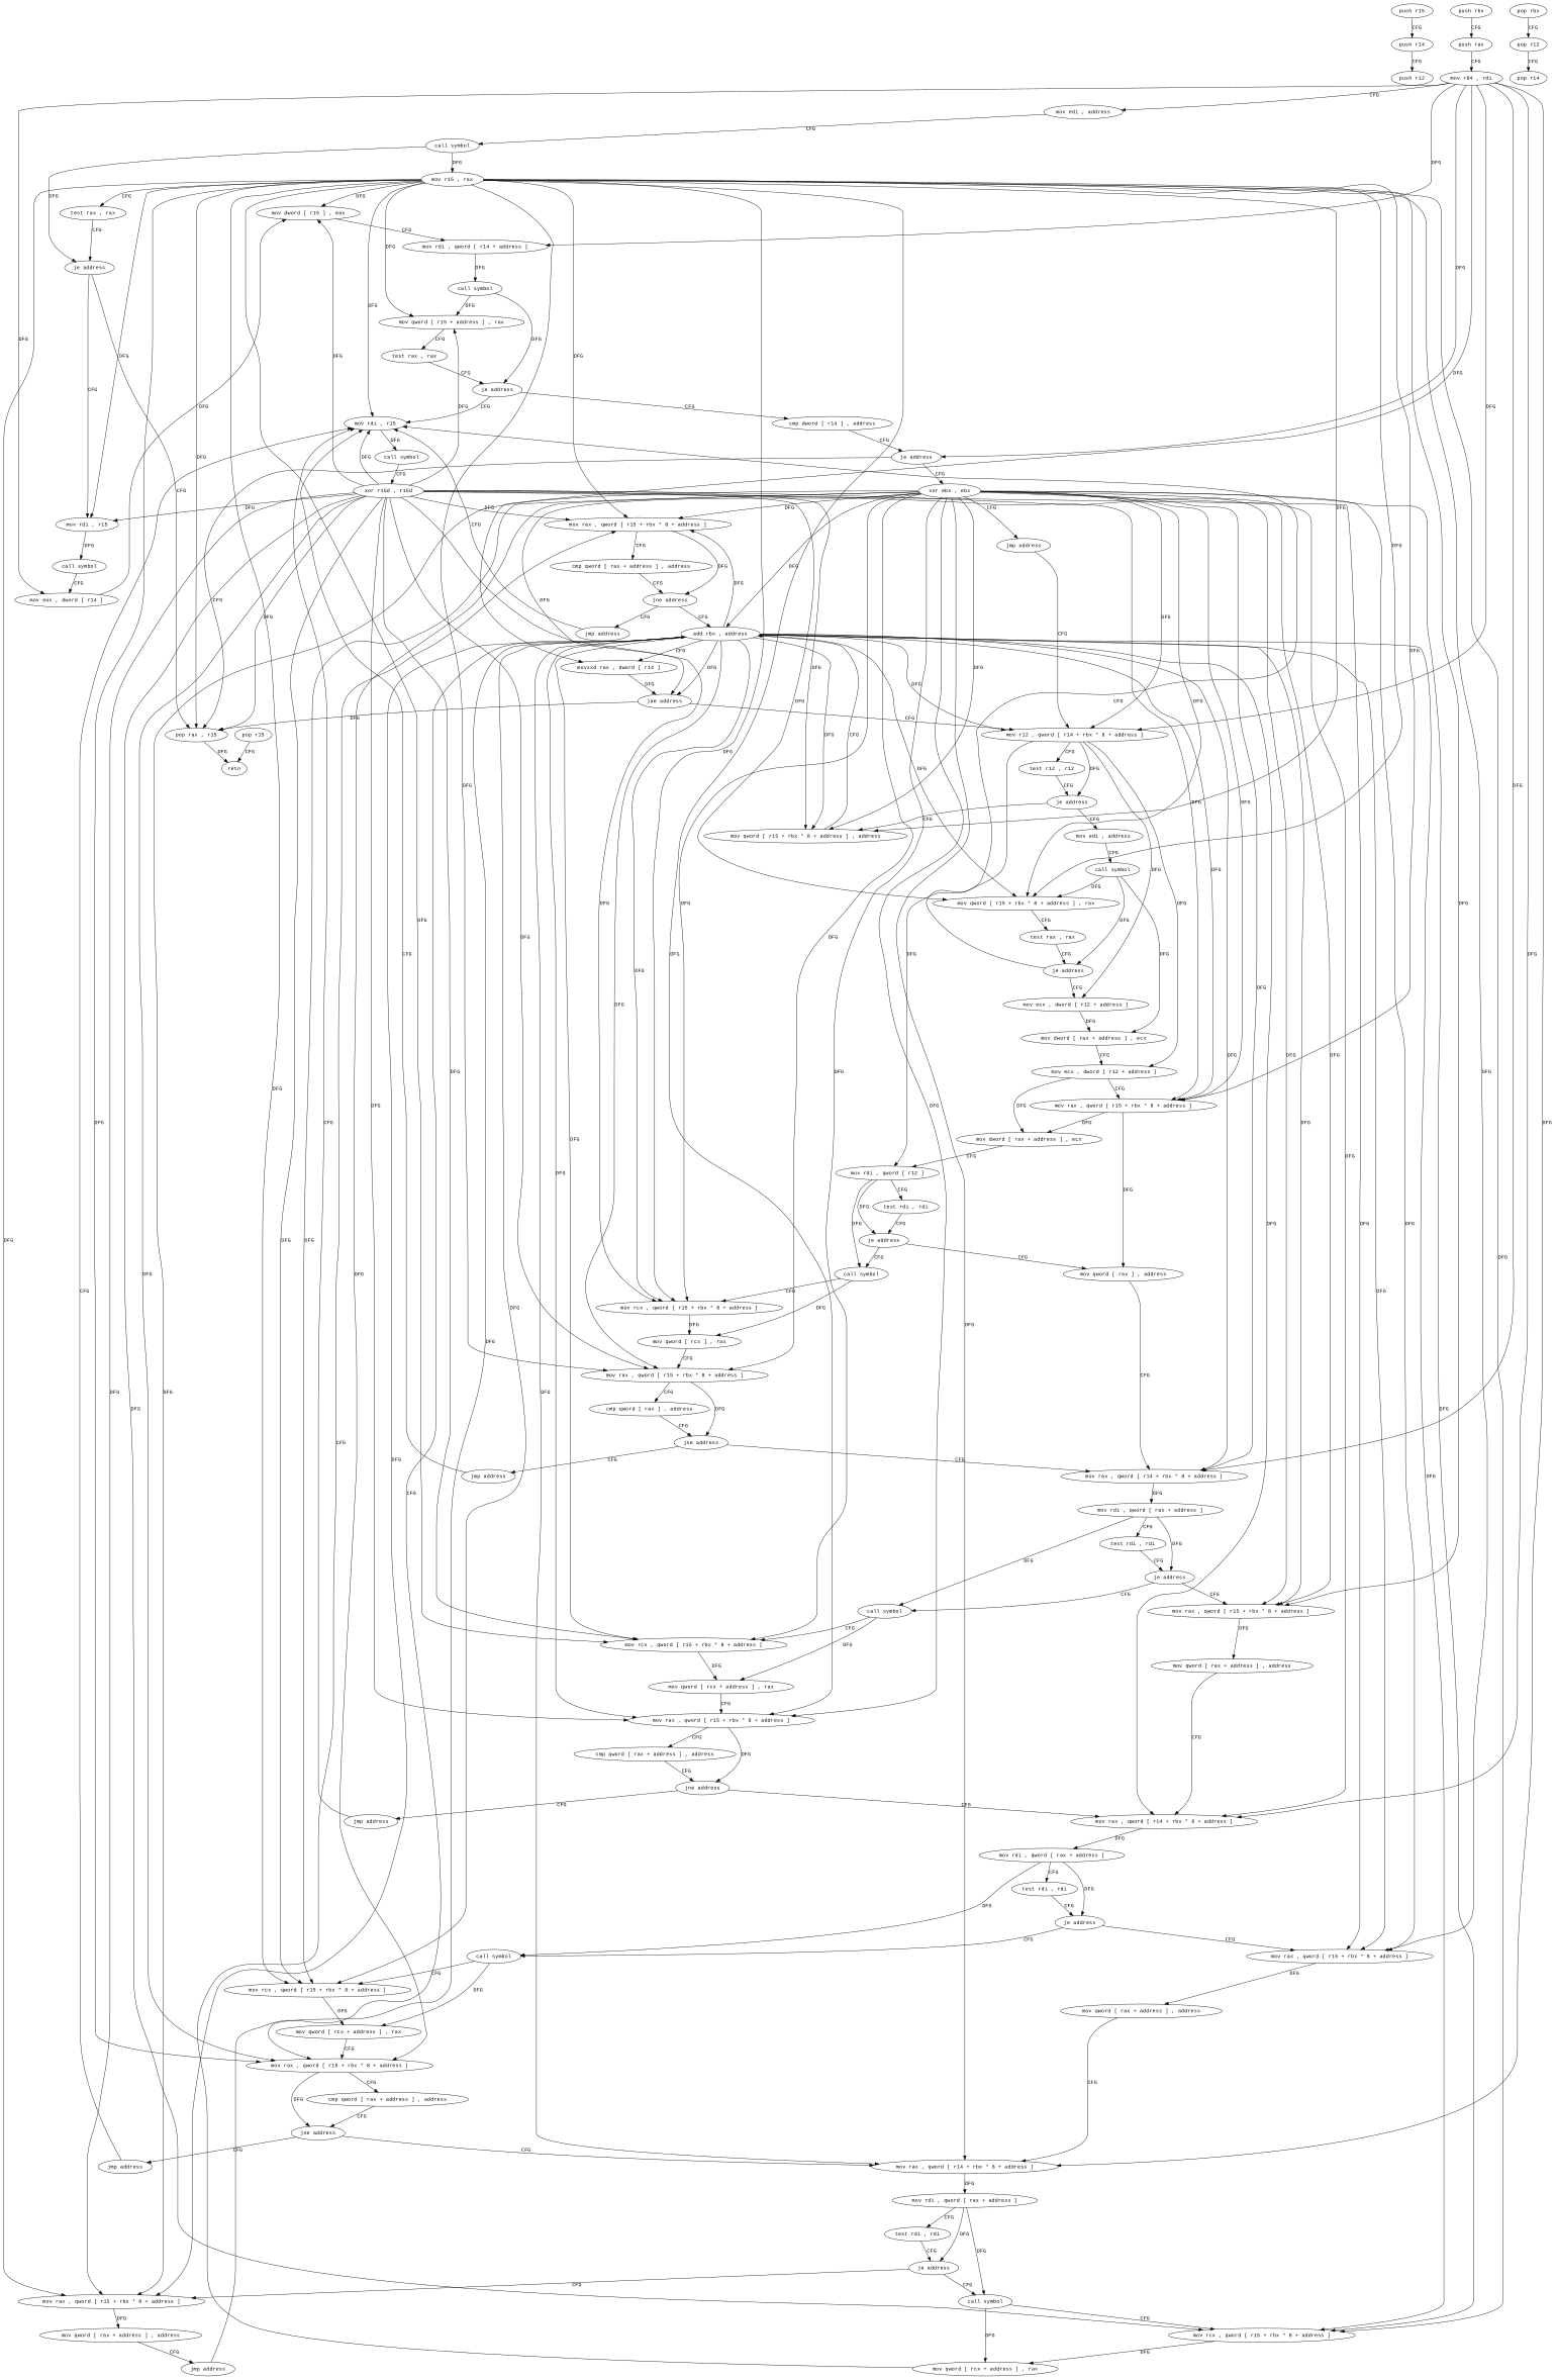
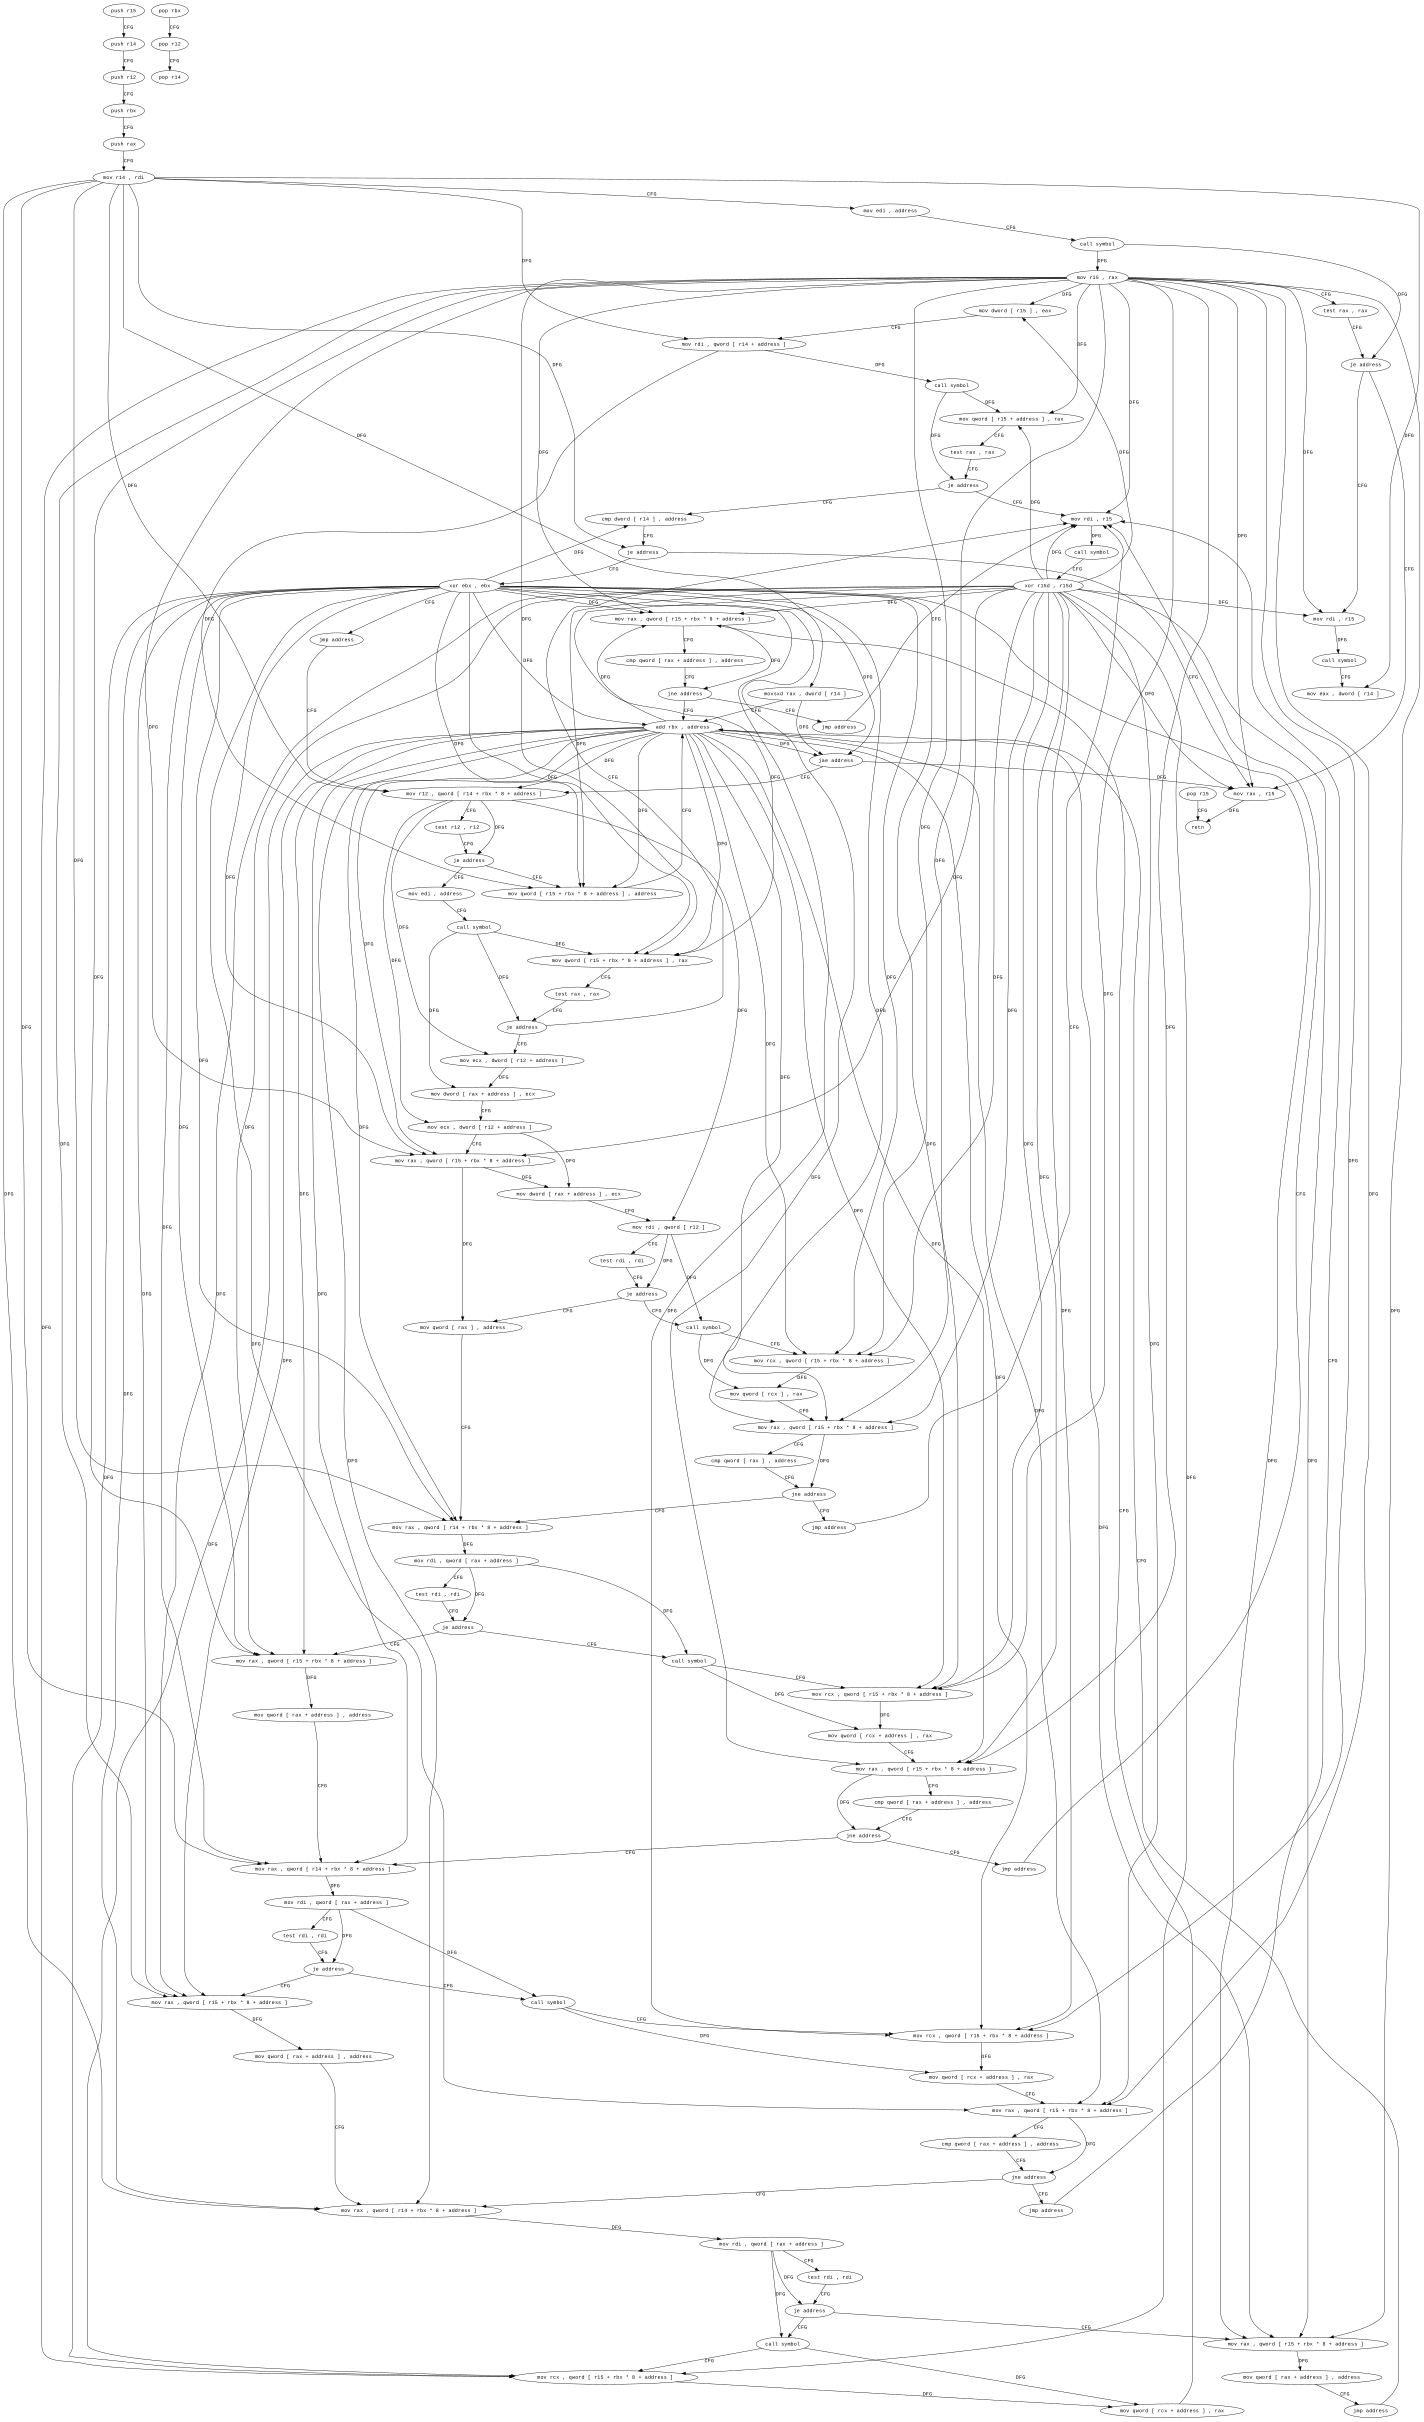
  digraph {
    fontname="Liberation Mono"
    node [fontname="Liberation Mono"]
    edge [fontname="Liberation Mono"]
    n1 [label="push r15"]
    n2 [label="push r14"]
    n3 [label="push r12"]
    n4 [label="push rbx"]
    n5 [label="push rax"]
-   n6 [label="mov r84 , rdi"]
+   n6 [label="mov r14 , rdi"]
    n7 [label="mov edi , address"]
    n8 [label="mov eax , dword [ r14 ]"]
    n9 [label="mov rdi , qword [ r14 + address ]"]
    n10 [label="je address"]
    n11 [label="mov r12 , qword [ r14 + rbx * 8 + address ]"]
    n12 [label="mov rax , qword [ r14 + rbx * 8 + address ]"]
    n13 [label="mov rax , qword [ r14 + rbx * 8 + address ]"]
    n14 [label="mov rax , qword [ r14 + rbx * 8 + address ]"]
    n15 [label="movsxd rax , dword [ r14 ]"]
    n16 [label="call symbol"]
    n17 [label="mov dword [ r15 ] , eax"]
    n18 [label="call symbol"]
-   n19 [label="pop rax , r15"]
+   n19 [label="mov rax , r15"]
    n20 [label="xor ebx , ebx"]
    n21 [label="test r12 , r12"]
    n22 [label="je address"]
    n23 [label="mov ecx , dword [ r12 + address ]"]
    n24 [label="mov ecx , dword [ r12 + address ]"]
    n25 [label="mov rdi , qword [ r12 ]"]
    n26 [label="mov rdi , qword [ rax + address ]"]
    n27 [label="mov rdi , qword [ rax + address ]"]
    n28 [label="mov rdi , qword [ rax + address ]"]
    n29 [label="jae address"]
    n30 [label="mov r15 , rax"]
    n31 [label="je address"]
    n32 [label="test rax , rax"]
    n33 [label="mov rdi , r15"]
    n34 [label="mov qword [ r15 + address ] , rax"]
    n35 [label="mov rdi , r15"]
    n36 [label="mov qword [ r15 + rbx * 8 + address ] , address"]
    n37 [label="mov qword [ r15 + rbx * 8 + address ] , rax"]
    n38 [label="mov rax , qword [ r15 + rbx * 8 + address ]"]
    n39 [label="mov rcx , qword [ r15 + rbx * 8 + address ]"]
    n40 [label="mov rax , qword [ r15 + rbx * 8 + address ]"]
    n41 [label="mov rax , qword [ r15 + rbx * 8 + address ]"]
    n42 [label="mov rcx , qword [ r15 + rbx * 8 + address ]"]
    n43 [label="mov rax , qword [ r15 + rbx * 8 + address ]"]
    n44 [label="mov rax , qword [ r15 + rbx * 8 + address ]"]
    n45 [label="mov rcx , qword [ r15 + rbx * 8 + address ]"]
    n46 [label="mov rax , qword [ r15 + rbx * 8 + address ]"]
    n47 [label="mov rax , qword [ r15 + rbx * 8 + address ]"]
    n48 [label="mov rcx , qword [ r15 + rbx * 8 + address ]"]
    n49 [label="mov rax , qword [ r15 + rbx * 8 + address ]"]
    n50 [label=retn]
    n51 [label="call symbol"]
    n52 [label="test rax , rax"]
    n53 [label="call symbol"]
    n54 [label="add rbx , address"]
    n55 [label="test rax , rax"]
    n56 [label="mov dword [ rax + address ] , ecx"]
    n57 [label="mov qword [ rax ] , address"]
    n58 [label="mov qword [ rcx ] , rax"]
    n59 [label="cmp qword [ rax ] , address"]
    n60 [label="jne address"]
    n61 [label="mov qword [ rax + address ] , address"]
    n62 [label="mov qword [ rcx + address ] , rax"]
    n63 [label="cmp qword [ rax + address ] , address"]
    n64 [label="jne address"]
    n65 [label="mov qword [ rax + address ] , address"]
    n66 [label="mov qword [ rcx + address ] , rax"]
    n67 [label="cmp qword [ rax + address ] , address"]
    n68 [label="jne address"]
    n69 [label="mov qword [ rax + address ] , address"]
    n70 [label="mov qword [ rcx + address ] , rax"]
    n71 [label="cmp qword [ rax + address ] , address"]
    n72 [label="jne address"]
    n73 [label="pop rbx"]
    n74 [label="pop r12"]
    n75 [label="pop r14"]
    n76 [label="pop r15"]
    n77 [label="je address"]
    n78 [label="cmp dword [ r14 ] , address"]
    n79 [label="xor r15d , r15d"]
    n80 [label="jmp address"]
    n81 [label="mov edi , address"]
    n82 [label="mov dword [ rax + address ] , ecx"]
    n83 [label="test rdi , rdi"]
    n84 [label="je address"]
    n85 [label="call symbol"]
    n86 [label="call symbol"]
    n87 [label="je address"]
    n88 [label="call symbol"]
    n89 [label="test rdi , rdi"]
    n90 [label="je address"]
    n91 [label="jmp address"]
    n92 [label="call symbol"]
    n93 [label="test rdi , rdi"]
    n94 [label="je address"]
    n95 [label="jmp address"]
    n96 [label="call symbol"]
    n97 [label="test rdi , rdi"]
    n98 [label="je address"]
    n99 [label="jmp address"]
    n100 [label="jmp address"]
    n101 [label="jmp address"]
    n1 -> n2 [label=CFG]
    n2 -> n3 [label=CFG]
+   n3 -> n4 [label=CFG]
    n4 -> n5 [label=CFG]
    n5 -> n6 [label=CFG]
    n6 -> n7 [label=CFG]
    n6 -> n8 [label=DFG]
    n6 -> n9 [label=DFG]
    n6 -> n10 [label=DFG]
    n6 -> n11 [label=DFG]
    n6 -> n12 [label=DFG]
    n6 -> n13 [label=DFG]
    n6 -> n14 [label=DFG]
    n6 -> n15 [label=DFG]
    n7 -> n16 [label=CFG]
-   n8 -> n17 [label=DFG]
    n9 -> n18 [label=DFG]
    n10 -> n19 [label=CFG]
    n10 -> n20 [label=CFG]
    n11 -> n21 [label=CFG]
    n11 -> n22 [label=DFG]
    n11 -> n23 [label=DFG]
    n11 -> n24 [label=DFG]
    n11 -> n25 [label=DFG]
    n12 -> n26 [label=DFG]
    n13 -> n27 [label=DFG]
    n14 -> n28 [label=DFG]
    n15 -> n29 [label=DFG]
    n16 -> n30 [label=DFG]
    n16 -> n31 [label=DFG]
    n17 -> n9 [label=CFG]
    n18 -> n34 [label=DFG]
    n18 -> n77 [label=DFG]
    n19 -> n50 [label=DFG]
-   n20 -> n11 [label=DFG]
+   n20 -> n78 [label=DFG]
    n20 -> n12 [label=DFG]
    n20 -> n13 [label=DFG]
    n20 -> n14 [label=DFG]
    n20 -> n29 [label=DFG]
    n20 -> n36 [label=DFG]
    n20 -> n37 [label=DFG]
    n20 -> n38 [label=DFG]
    n20 -> n39 [label=DFG]
    n20 -> n40 [label=DFG]
    n20 -> n41 [label=DFG]
    n20 -> n42 [label=DFG]
    n20 -> n43 [label=DFG]
    n20 -> n44 [label=DFG]
    n20 -> n45 [label=DFG]
    n20 -> n46 [label=DFG]
    n20 -> n47 [label=DFG]
    n20 -> n48 [label=DFG]
    n20 -> n49 [label=DFG]
    n20 -> n54 [label=DFG]
    n20 -> n80 [label=CFG]
    n21 -> n22 [label=CFG]
    n22 -> n36 [label=CFG]
    n22 -> n81 [label=CFG]
    n23 -> n82 [label=DFG]
    n24 -> n38 [label=CFG]
    n24 -> n56 [label=DFG]
    n25 -> n83 [label=CFG]
    n25 -> n84 [label=DFG]
    n25 -> n85 [label=DFG]
    n26 -> n88 [label=DFG]
    n26 -> n89 [label=CFG]
    n26 -> n90 [label=DFG]
    n27 -> n92 [label=DFG]
    n27 -> n93 [label=CFG]
    n27 -> n94 [label=DFG]
    n28 -> n96 [label=DFG]
    n28 -> n97 [label=CFG]
    n28 -> n98 [label=DFG]
    n29 -> n11 [label=CFG]
    n29 -> n19 [label=DFG]
    n30 -> n17 [label=DFG]
    n30 -> n19 [label=DFG]
    n30 -> n32 [label=CFG]
    n30 -> n33 [label=DFG]
    n30 -> n34 [label=DFG]
    n30 -> n35 [label=DFG]
-   n30 -> n36 [label=DFG]
+   n9 -> n36 [label=DFG]
    n30 -> n37 [label=DFG]
    n30 -> n38 [label=DFG]
    n30 -> n39 [label=DFG]
    n30 -> n40 [label=DFG]
    n30 -> n41 [label=DFG]
    n30 -> n42 [label=DFG]
    n30 -> n43 [label=DFG]
    n30 -> n44 [label=DFG]
    n30 -> n45 [label=DFG]
    n30 -> n46 [label=DFG]
    n30 -> n47 [label=DFG]
    n30 -> n48 [label=DFG]
    n30 -> n49 [label=DFG]
    n31 -> n19 [label=CFG]
    n31 -> n33 [label=CFG]
    n32 -> n31 [label=CFG]
    n33 -> n51 [label=DFG]
    n34 -> n52 [label=CFG]
    n35 -> n53 [label=DFG]
    n36 -> n54 [label=CFG]
    n37 -> n55 [label=CFG]
    n38 -> n56 [label=DFG]
    n38 -> n57 [label=DFG]
    n39 -> n58 [label=DFG]
    n40 -> n59 [label=CFG]
    n40 -> n60 [label=DFG]
    n41 -> n61 [label=DFG]
    n42 -> n62 [label=DFG]
    n43 -> n63 [label=CFG]
    n43 -> n64 [label=DFG]
    n44 -> n65 [label=DFG]
    n45 -> n66 [label=DFG]
    n46 -> n67 [label=CFG]
    n46 -> n68 [label=DFG]
    n47 -> n69 [label=DFG]
    n48 -> n70 [label=DFG]
    n49 -> n71 [label=CFG]
    n49 -> n72 [label=DFG]
    n51 -> n8 [label=CFG]
    n52 -> n77 [label=CFG]
    n53 -> n79 [label=CFG]
    n54 -> n11 [label=DFG]
    n54 -> n12 [label=DFG]
    n54 -> n13 [label=DFG]
    n54 -> n14 [label=DFG]
-   n54 -> n15 [label=CFG]
+   n15 -> n54 [label=CFG]
    n54 -> n29 [label=DFG]
    n54 -> n36 [label=DFG]
    n54 -> n37 [label=DFG]
    n54 -> n38 [label=DFG]
    n54 -> n39 [label=DFG]
    n54 -> n40 [label=DFG]
    n54 -> n41 [label=DFG]
    n54 -> n42 [label=DFG]
    n54 -> n43 [label=DFG]
    n54 -> n44 [label=DFG]
    n54 -> n45 [label=DFG]
    n54 -> n46 [label=DFG]
    n54 -> n47 [label=DFG]
    n54 -> n48 [label=DFG]
    n54 -> n49 [label=DFG]
    n55 -> n87 [label=CFG]
    n56 -> n25 [label=CFG]
    n57 -> n12 [label=CFG]
    n58 -> n40 [label=CFG]
    n59 -> n60 [label=CFG]
    n60 -> n12 [label=CFG]
    n60 -> n91 [label=CFG]
    n61 -> n13 [label=CFG]
    n62 -> n43 [label=CFG]
    n63 -> n64 [label=CFG]
    n64 -> n13 [label=CFG]
    n64 -> n95 [label=CFG]
    n65 -> n14 [label=CFG]
    n66 -> n46 [label=CFG]
    n67 -> n68 [label=CFG]
    n68 -> n14 [label=CFG]
    n68 -> n99 [label=CFG]
    n69 -> n100 [label=CFG]
    n70 -> n49 [label=CFG]
    n71 -> n72 [label=CFG]
    n72 -> n54 [label=CFG]
    n72 -> n101 [label=CFG]
    n73 -> n74 [label=CFG]
    n74 -> n75 [label=CFG]
    n76 -> n50 [label=CFG]
    n77 -> n35 [label=CFG]
    n77 -> n78 [label=CFG]
    n78 -> n10 [label=CFG]
    n79 -> n17 [label=DFG]
    n79 -> n19 [label=DFG]
    n79 -> n33 [label=DFG]
    n79 -> n34 [label=DFG]
    n79 -> n35 [label=DFG]
    n79 -> n36 [label=DFG]
    n79 -> n37 [label=DFG]
    n79 -> n38 [label=DFG]
    n79 -> n39 [label=DFG]
    n79 -> n40 [label=DFG]
    n79 -> n41 [label=DFG]
    n79 -> n42 [label=DFG]
    n79 -> n43 [label=DFG]
    n79 -> n44 [label=DFG]
    n79 -> n45 [label=DFG]
    n79 -> n46 [label=DFG]
    n79 -> n47 [label=DFG]
    n79 -> n48 [label=DFG]
    n79 -> n49 [label=DFG]
    n80 -> n11 [label=CFG]
    n81 -> n86 [label=CFG]
    n82 -> n24 [label=CFG]
    n83 -> n84 [label=CFG]
    n84 -> n57 [label=CFG]
    n84 -> n85 [label=CFG]
    n85 -> n39 [label=CFG]
    n85 -> n58 [label=DFG]
    n86 -> n37 [label=DFG]
    n86 -> n82 [label=DFG]
    n86 -> n87 [label=DFG]
    n87 -> n23 [label=CFG]
    n87 -> n35 [label=CFG]
    n88 -> n42 [label=CFG]
    n88 -> n62 [label=DFG]
    n89 -> n90 [label=CFG]
    n90 -> n41 [label=CFG]
    n90 -> n88 [label=CFG]
    n91 -> n35 [label=CFG]
    n92 -> n45 [label=CFG]
    n92 -> n66 [label=DFG]
    n93 -> n94 [label=CFG]
    n94 -> n44 [label=CFG]
    n94 -> n92 [label=CFG]
    n95 -> n35 [label=CFG]
    n96 -> n48 [label=CFG]
    n96 -> n70 [label=DFG]
    n97 -> n98 [label=CFG]
    n98 -> n47 [label=CFG]
    n98 -> n96 [label=CFG]
    n99 -> n35 [label=CFG]
    n100 -> n54 [label=CFG]
    n101 -> n35 [label=CFG]
  }
